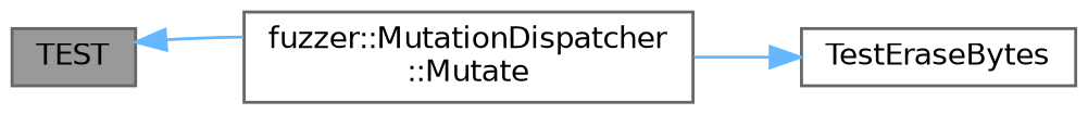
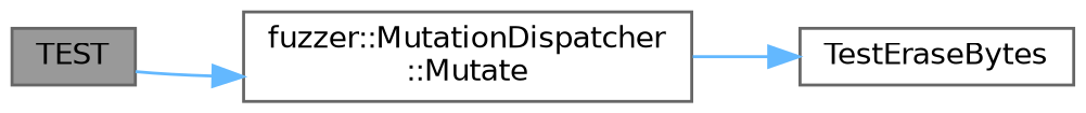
  digraph {
    rankdir=LR
    node [color=grey40 fillcolor=white fontname=Helvetica fontsize=10 shape=box style=filled]
    edge [color=steelblue1 fontname=Helvetica fontsize=10 labelfontname=Helvetica labelfontsize=10 style=solid]
    n1 [color=gray40 fillcolor=grey60 fontcolor=black height=0.2 label=TEST width=0.4]
    n2 [height=0.2 label="fuzzer::MutationDispatcher\l::Mutate" width=0.4]
    n3 [height=0.2 label=TestEraseBytes width=0.4]
-   n2 -> n1
+   n1 -> n2
    n2 -> n3
  }
